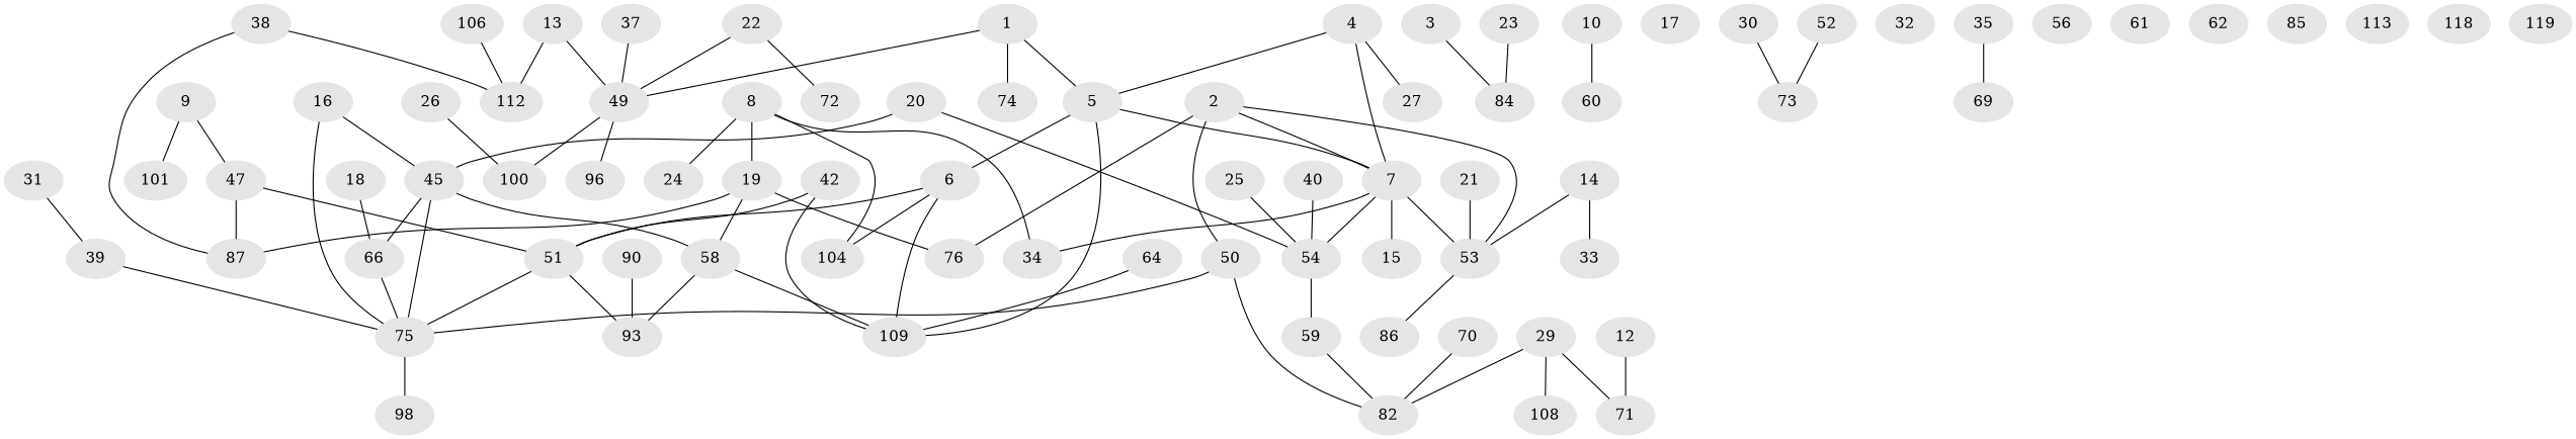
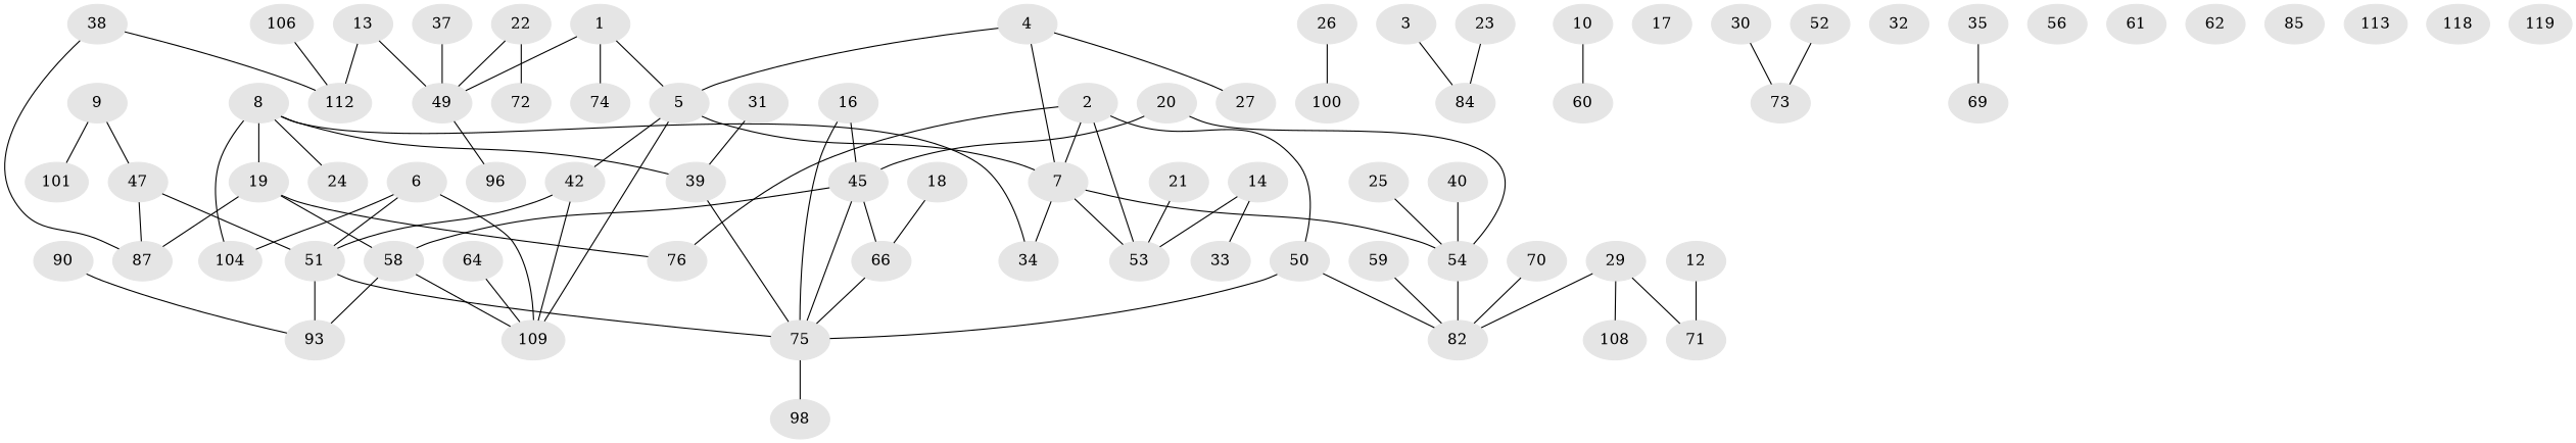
  graph {
    node [color=gray90 style=filled]
    5 [super="+114"]
    7 [super="+83"]
    6 [super="+43"]
    109
    1
    49 [super="+81"]
    74 [super="+88"]
    100
    96
    2 [super="+48"]
    50 [super="+57"]
    53 [super="+97"]
    76
-   15 [super="+78"]
    34
    54 [super="+63"]
    75 [super="+80"]
    82 [super="+99"]
-   86
    84 [super="+95"]
    3
    4
    27 [super="+68"]
    51 [super="+105"]
    104
    93 [super="+110"]
    8 [super="+11"]
    19 [super="+103"]
    24
    39 [super="+79"]
    58 [super="+102"]
    87 [super="+94"]
    9 [super="+115"]
    47 [super="+91"]
    101
    10 [super="+28"]
    60
    71 [super="+89"]
    12
    13
    112 [super="+116"]
    14
    33
    16 [super="+77"]
    45 [super="+111"]
    66 [super="+92"]
    98
    17
    18 [super="+67"]
    20
    21 [super="+55"]
    22 [super="+117"]
    72
    23
    25 [super="+41"]
    26 [super="+36"]
    29
    108
    30
    73
    31
    32
    35 [super="+46"]
    69
    37
    38
    40
    42 [super="+44"]
    52
    56
    59
    61
    62
    64 [super="+65"]
    70
    85
    90
    106 [super="+107"]
    113
    118
    119
    5 -- 7
-   5 -- 6
+   5 -- 42
    5 -- 109
    7 -- 53
-   7 -- 15
    7 -- 34
    7 -- 54
    6 -- 109
    6 -- 51
    6 -- 104
    1 -- 5
    1 -- 49
    1 -- 74
-   49 -- 100
    49 -- 96
    2 -- 7
    2 -- 50
    2 -- 53
    2 -- 76
    50 -- 75
    50 -- 82
-   53 -- 86
-   54 -- 59
+   54 -- 82
    75 -- 98
    3 -- 84
    4 -- 5
    4 -- 7
    4 -- 27
    51 -- 75
    51 -- 93
    8 -- 34
    8 -- 104
    8 -- 19 [weight=2]
    8 -- 24
+   8 -- 39
    19 -- 76
    19 -- 58
    19 -- 87
    39 -- 75
    58 -- 109
    58 -- 93
    9 -- 47
    9 -- 101
    47 -- 51
    47 -- 87
    10 -- 60
    12 -- 71
    13 -- 49
    13 -- 112
    14 -- 53
    14 -- 33
    16 -- 75
    16 -- 45
    45 -- 75
    45 -- 58
    45 -- 66
    66 -- 75
    18 -- 66
    20 -- 54
    20 -- 45
    21 -- 53
    22 -- 49
    22 -- 72
    23 -- 84
    25 -- 54
    26 -- 100
    29 -- 82
    29 -- 71
    29 -- 108
    30 -- 73
    31 -- 39
    35 -- 69
    37 -- 49
    38 -- 87
    38 -- 112
    40 -- 54
    42 -- 109
    42 -- 51
    52 -- 73
    59 -- 82
    64 -- 109
    70 -- 82
    90 -- 93
    106 -- 112
  }
